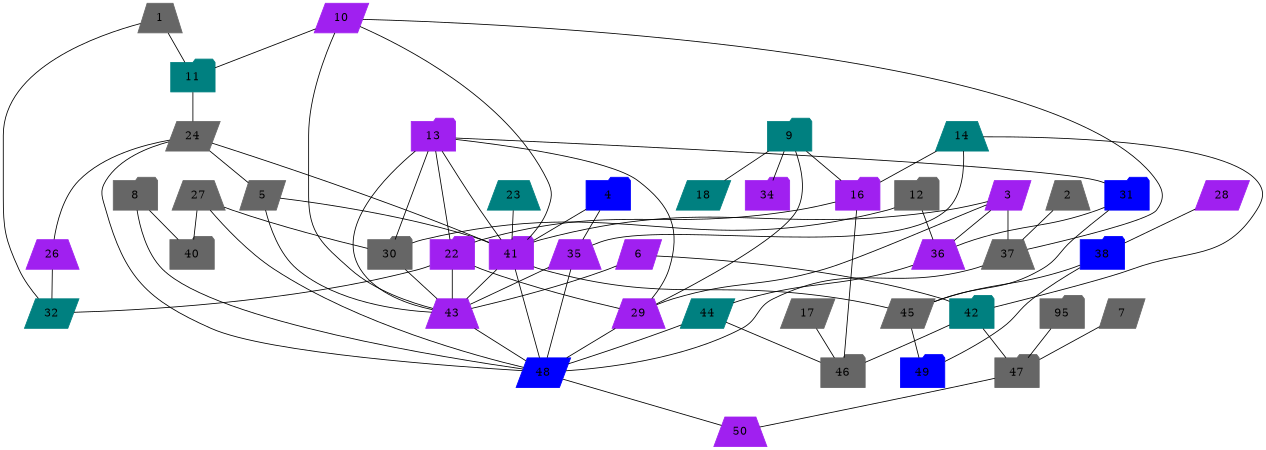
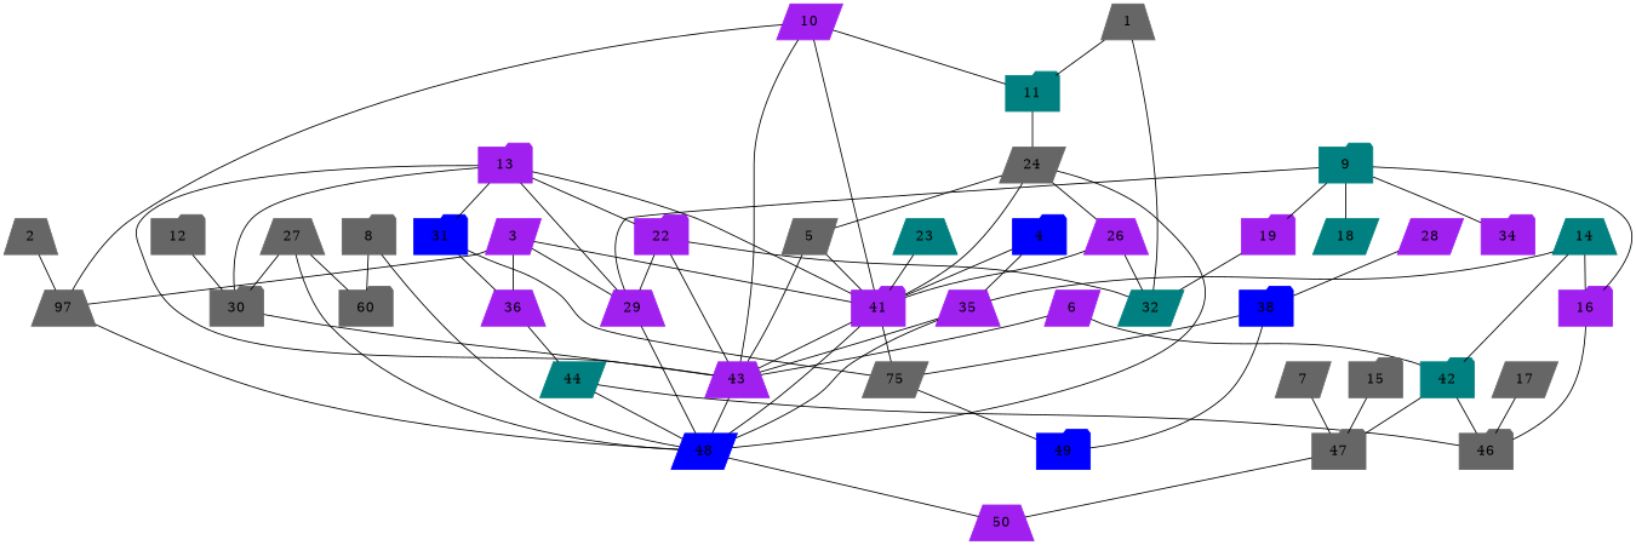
  graph {
    node [color=gray40 shape=folder style=filled]
    edge [weight=1.0]
    1 [shape=trapezium]
    11 [color=teal]
    32 [color=teal shape=parallelogram]
    24 [shape=parallelogram]
    2 [shape=trapezium]
-   37 [shape=trapezium]
+   37 [shape=trapezium label=97]
    48 [color=blue shape=parallelogram]
    3 [color=purple shape=parallelogram]
    29 [color=purple shape=trapezium]
    36 [color=purple shape=trapezium]
    41 [color=purple]
    44 [color=teal shape=parallelogram]
    43 [color=purple shape=trapezium]
-   45 [shape=parallelogram]
+   45 [shape=parallelogram label=75]
    4 [color=blue]
    35 [color=purple shape=trapezium]
    5 [shape=parallelogram]
    6 [color=purple shape=parallelogram]
    42 [color=teal]
    47
    46
    7 [shape=parallelogram]
    50 [color=purple shape=trapezium]
    8
-   40
+   40 [label=60]
    9 [color=teal]
    16 [color=purple]
    18 [color=teal shape=parallelogram]
+   19 [color=purple]
    34 [color=purple]
    22 [color=purple]
    10 [color=purple shape=parallelogram]
    26 [color=purple shape=trapezium]
    12
    30
    13 [color=purple]
    31 [color=blue]
    14 [color=teal shape=trapezium]
-   15 [label=95]
+   15
    17 [shape=parallelogram]
    23 [color=teal shape=trapezium]
    27 [shape=trapezium]
    28 [color=purple shape=parallelogram]
    38 [color=blue]
    49 [color=blue]
    1 -- 11
    1 -- 32
    11 -- 24
    24 -- 48
    24 -- 41
    24 -- 5
    24 -- 26
    2 -- 37
    37 -- 48
    48 -- 50
    3 -- 37
    3 -- 29
    3 -- 36
    3 -- 41
    29 -- 48
    36 -- 44 [weight=2.0]
    41 -- 48
    41 -- 43
    41 -- 45 [weight=2.0]
    44 -- 48
    44 -- 46
    43 -- 48
    45 -- 49
    4 -- 41
    4 -- 35
    35 -- 48
    35 -- 43
    5 -- 41
    5 -- 43
    6 -- 43
    6 -- 42 [weight=2.0]
    42 -- 47
    42 -- 46
    47 -- 50
    7 -- 47
    8 -- 48
    8 -- 40
    9 -- 29
    9 -- 16
    9 -- 18
+   9 -- 19
    9 -- 34
    16 -- 46
-   16 -- 22 [weight=2.0]
+   19 -- 32
    22 -- 32
    22 -- 29
    22 -- 43
    10 -- 11
    10 -- 37
    10 -- 41
    10 -- 43
    26 -- 32
-   12 -- 36
+   26 -- 41
    12 -- 30
    30 -- 43
    13 -- 29
    13 -- 41
    13 -- 43
    13 -- 22
    13 -- 30
    13 -- 31
    31 -- 36
    31 -- 45
    14 -- 35
    14 -- 42
    14 -- 16
    15 -- 47
    17 -- 46
    23 -- 41
    27 -- 48
    27 -- 40
    27 -- 30
    28 -- 38
    38 -- 45
    38 -- 49
  }
